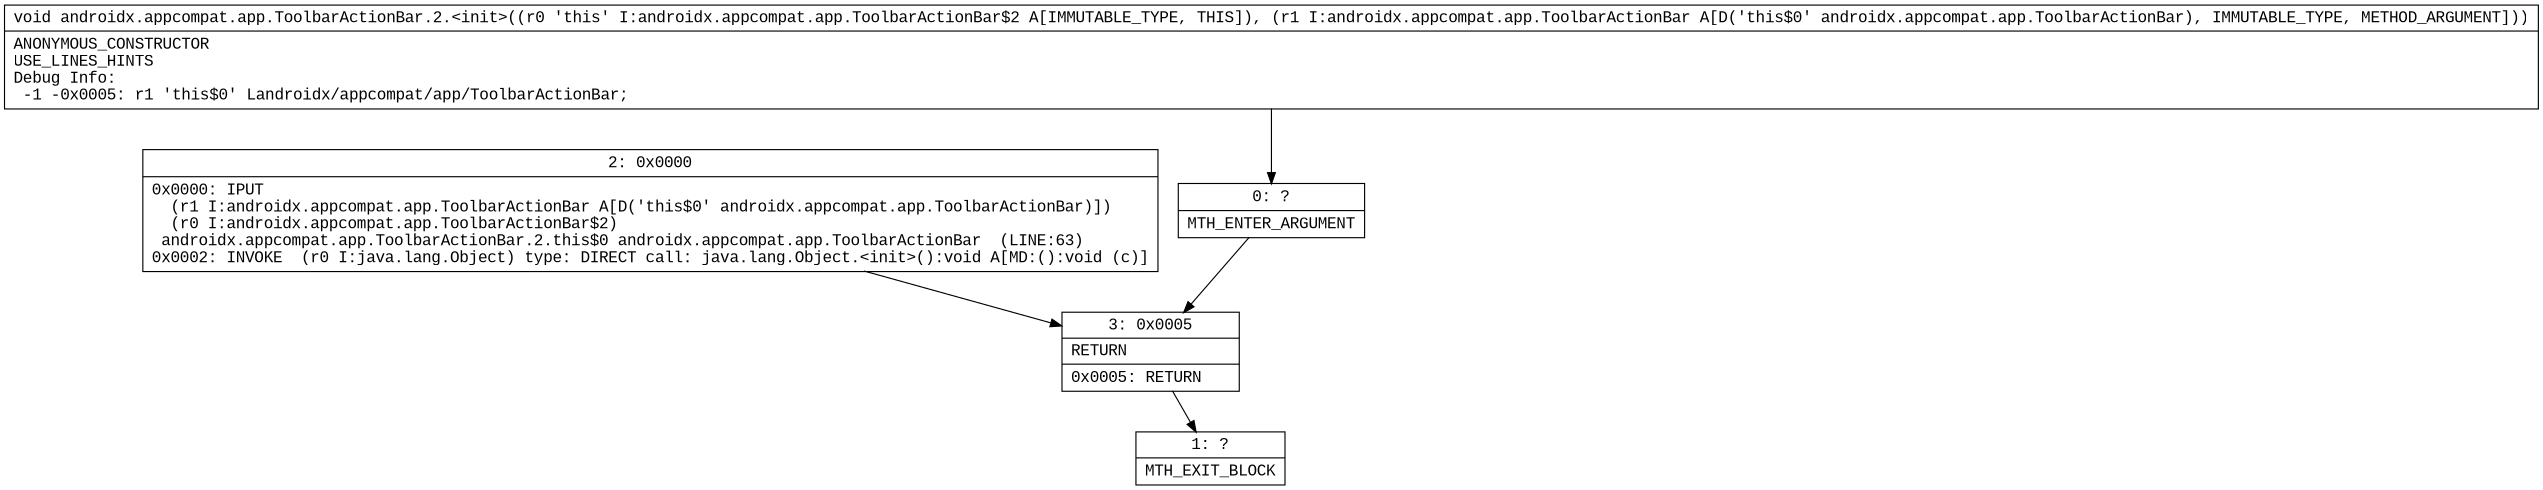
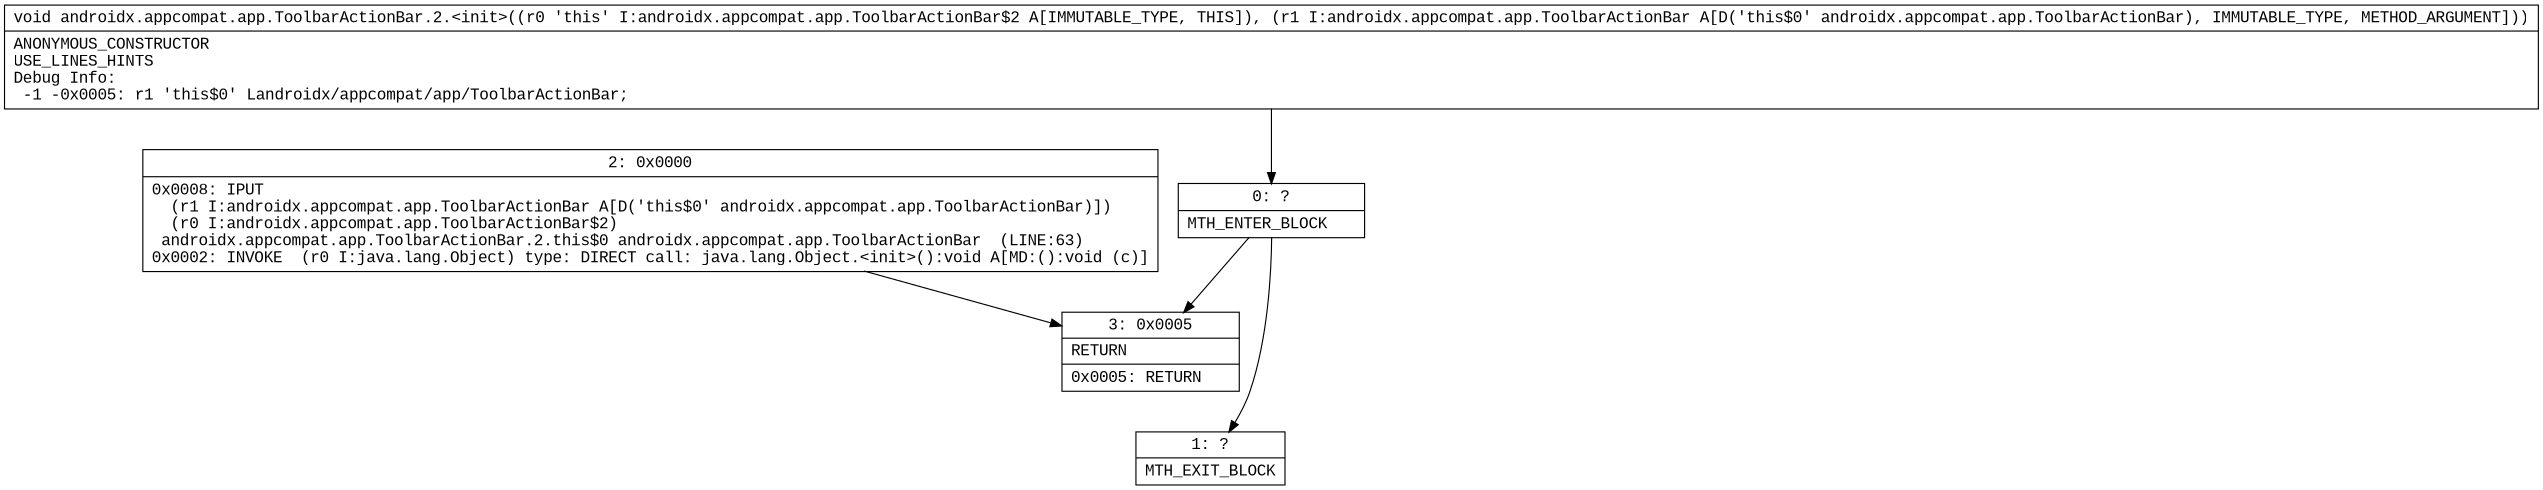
  digraph {
    fontname="Liberation Mono"
    node [fontname="Liberation Mono" shape=record]
    edge [fontname="Liberation Mono"]
-   n1 [label="{0\:\ ?|MTH_ENTER_ARGUMENT\l}"]
+   n1 [label="{0\:\ ?|MTH_ENTER_BLOCK\l}"]
    n2 [label="{3\:\ 0x0005|RETURN\l|0x0005: RETURN   \l}"]
-   n3 [label="{2\:\ 0x0000|0x0000: IPUT  \l  (r1 I:androidx.appcompat.app.ToolbarActionBar A[D('this$0' androidx.appcompat.app.ToolbarActionBar)])\l  (r0 I:androidx.appcompat.app.ToolbarActionBar$2)\l androidx.appcompat.app.ToolbarActionBar.2.this$0 androidx.appcompat.app.ToolbarActionBar  (LINE:63)\l0x0002: INVOKE  (r0 I:java.lang.Object) type: DIRECT call: java.lang.Object.\<init\>():void A[MD:():void (c)]\l}"]
+   n3 [label="{2\:\ 0x0000|0x0008: IPUT  \l  (r1 I:androidx.appcompat.app.ToolbarActionBar A[D('this$0' androidx.appcompat.app.ToolbarActionBar)])\l  (r0 I:androidx.appcompat.app.ToolbarActionBar$2)\l androidx.appcompat.app.ToolbarActionBar.2.this$0 androidx.appcompat.app.ToolbarActionBar  (LINE:63)\l0x0002: INVOKE  (r0 I:java.lang.Object) type: DIRECT call: java.lang.Object.\<init\>():void A[MD:():void (c)]\l}"]
    n4 [label="{1\:\ ?|MTH_EXIT_BLOCK\l}"]
    n5 [label="{void androidx.appcompat.app.ToolbarActionBar.2.\<init\>((r0 'this' I:androidx.appcompat.app.ToolbarActionBar$2 A[IMMUTABLE_TYPE, THIS]), (r1 I:androidx.appcompat.app.ToolbarActionBar A[D('this$0' androidx.appcompat.app.ToolbarActionBar), IMMUTABLE_TYPE, METHOD_ARGUMENT]))  | ANONYMOUS_CONSTRUCTOR\lUSE_LINES_HINTS\lDebug Info:\l  \-1 \-0x0005: r1 'this$0' Landroidx\/appcompat\/app\/ToolbarActionBar;\l}"]
    n1 -> n2
-   n2 -> n4
+   n1 -> n4
    n3 -> n2
    n5 -> n1
  }
